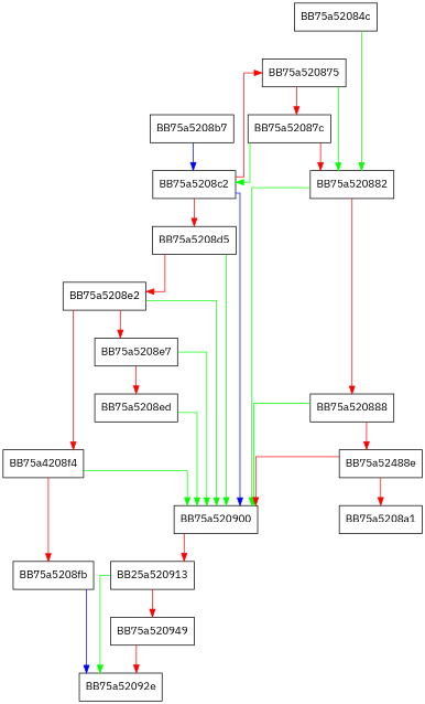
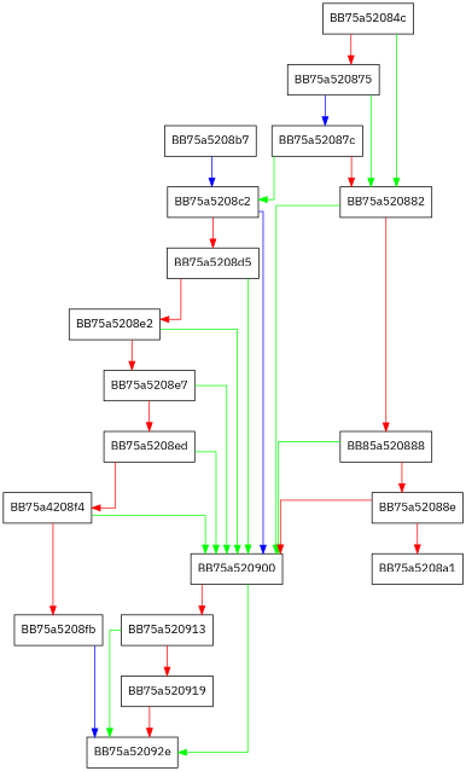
  digraph {
    fontname="IBM Plex Sans"
    splines=ortho
    node [fontname="IBM Plex Sans" shape=box]
    edge [color=red fontname="IBM Plex Sans"]
    BB75a52084c
    BB75a520882
    BB75a520875
    BB75a520900
-   BB75a520888
+   BB75a520888 [label=BB85a520888]
    BB75a52087c
    BB75a52092e
-   BB75a520913 [label=BB25a520913]
-   BB75a52088e [label=BB75a52488e]
+   BB75a520913
+   BB75a52088e
    BB75a5208c2
    BB75a5208d5
    BB75a5208e2
-   BB75a520919 [label=BB75a520949]
+   BB75a520919
    BB75a5208a1
    BB75a5208b7
    BB75a5208e7
    BB75a5208ed
    n18 [label=BB75a4208f4]
    BB75a5208fb
    BB75a52084c -> BB75a520882 [color=green]
-   BB75a5208c2 -> BB75a520875
+   BB75a52084c -> BB75a520875
    BB75a520882 -> BB75a520900 [color=green]
    BB75a520882 -> BB75a520888
    BB75a520875 -> BB75a520882 [color=green]
-   BB75a520875 -> BB75a52087c
+   BB75a520875 -> BB75a52087c [color=blue]
+   BB75a520900 -> BB75a52092e [color=green]
    BB75a520900 -> BB75a520913
    BB75a520888 -> BB75a520900 [color=green]
    BB75a520888 -> BB75a52088e
    BB75a52087c -> BB75a520882
    BB75a52087c -> BB75a5208c2 [color=green]
    BB75a520913 -> BB75a52092e [color=green]
    BB75a520913 -> BB75a520919
    BB75a52088e -> BB75a520900
    BB75a52088e -> BB75a5208a1
    BB75a5208c2 -> BB75a520900 [color=blue]
    BB75a5208c2 -> BB75a5208d5
    BB75a5208d5 -> BB75a520900 [color=green]
    BB75a5208d5 -> BB75a5208e2
    BB75a5208e2 -> BB75a520900 [color=green]
    BB75a5208e2 -> BB75a5208e7
    BB75a520919 -> BB75a52092e
    BB75a5208b7 -> BB75a5208c2 [color=blue]
    BB75a5208e7 -> BB75a520900 [color=green]
    BB75a5208e7 -> BB75a5208ed
    BB75a5208ed -> BB75a520900 [color=green]
-   BB75a5208e2 -> n18
+   BB75a5208ed -> n18
    n18 -> BB75a520900 [color=green]
    n18 -> BB75a5208fb
    BB75a5208fb -> BB75a52092e [color=blue]
  }
